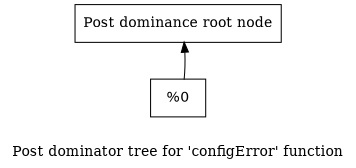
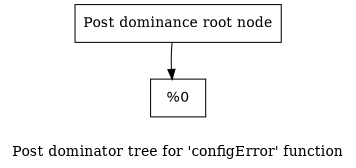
  digraph {
    label="Post dominator tree for 'configError' function"
    node [shape=record]
    n1 [label="{Post dominance root node}"]
    n2 [label="{%0}"]
-   n2 -> n1
+   n1 -> n2
  }
